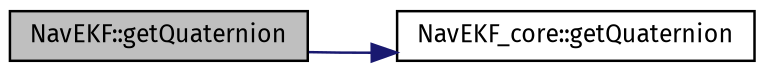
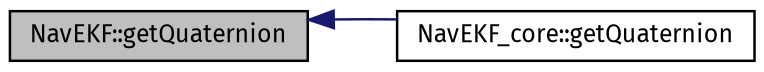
  digraph {
    rankdir=LR
    fontname="Fira Sans"
    node [color=black fontname="Fira Sans" fontsize=10 shape=record style=filled]
    n1 [fillcolor=grey75 fontcolor=black height=0.2 label="NavEKF::getQuaternion" width=0.4]
    n2 [fillcolor=white height=0.2 label="NavEKF_core::getQuaternion" width=0.4]
-   n1 -> n2 [color=midnightblue fontname="Fira Sans" fontsize=10 labelfontname=Helvetica labelfontsize=10 style=solid]
+   n2 -> n1 [color=midnightblue fontname="Fira Sans" fontsize=10 labelfontname=Helvetica labelfontsize=10 style=solid]
  }
